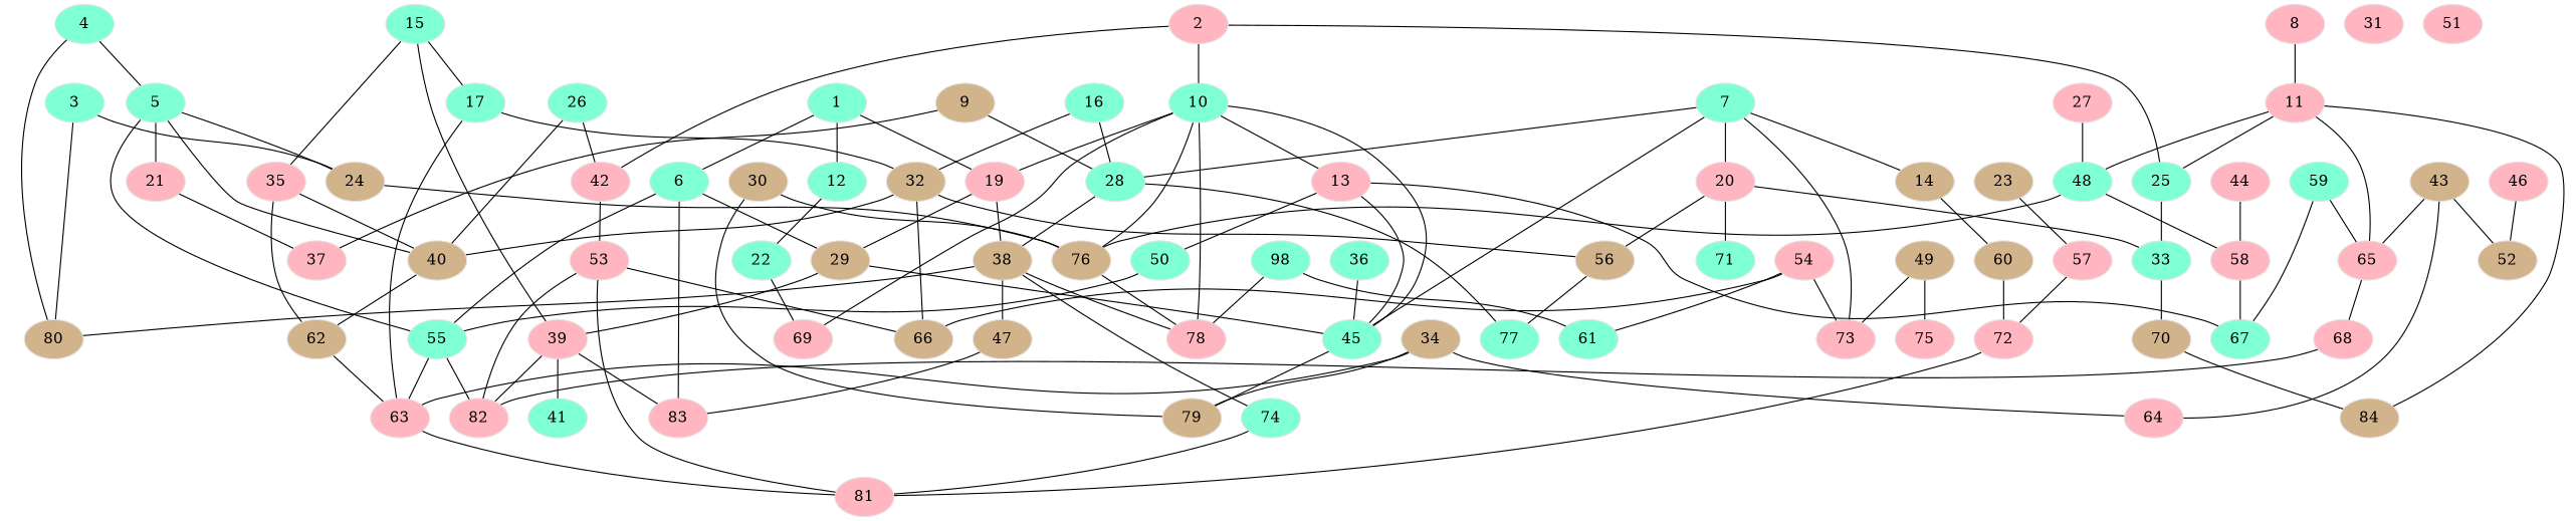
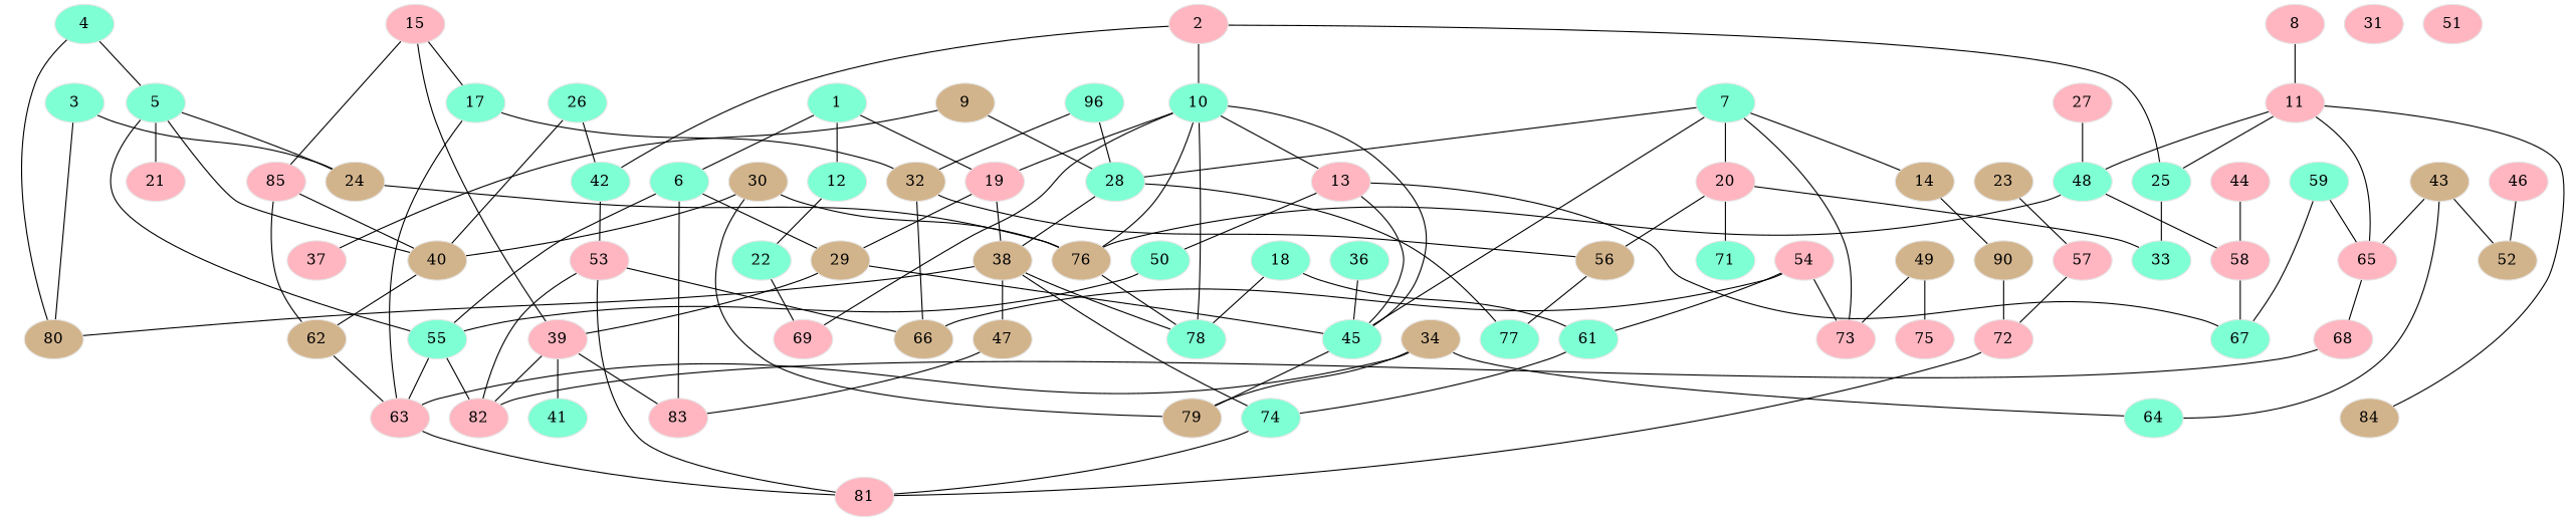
  graph {
    node [color=gray90 fillcolor=lightpink style=filled]
    1 [fillcolor=aquamarine]
    6 [fillcolor=aquamarine]
    12 [fillcolor=aquamarine]
    19
    55 [fillcolor=aquamarine]
    29 [fillcolor=tan]
    83
    22 [fillcolor=aquamarine]
    38 [fillcolor=tan]
    2
    10 [fillcolor=aquamarine]
    25 [fillcolor=aquamarine]
-   42
+   42 [fillcolor=aquamarine]
    45 [fillcolor=aquamarine]
    13
    69
-   78
+   78 [fillcolor=aquamarine]
    76 [fillcolor=tan]
    33 [fillcolor=aquamarine]
    53
    24 [fillcolor=tan]
    3 [fillcolor=aquamarine]
    80 [fillcolor=tan]
    4 [fillcolor=aquamarine]
    5 [fillcolor=aquamarine]
    21
    40 [fillcolor=tan]
    37
    62 [fillcolor=tan]
    63
    82
    39
    14 [fillcolor=tan]
    7 [fillcolor=aquamarine]
    20
    28 [fillcolor=aquamarine]
    73
-   60 [fillcolor=tan]
+   60 [fillcolor=tan label=90]
    56 [fillcolor=tan]
    71 [fillcolor=aquamarine]
    77 [fillcolor=aquamarine]
    79 [fillcolor=tan]
    8
    11
    48 [fillcolor=aquamarine]
    65
    84 [fillcolor=tan]
    9 [fillcolor=tan]
    50 [fillcolor=aquamarine]
    67 [fillcolor=aquamarine]
    58
    68
    72
-   15 [fillcolor=aquamarine]
+   15
    17 [fillcolor=aquamarine]
-   35
+   35 [label=85]
    32 [fillcolor=tan]
    41 [fillcolor=aquamarine]
-   16 [fillcolor=aquamarine]
+   16 [fillcolor=aquamarine label=96]
    66 [fillcolor=tan]
    81
-   18 [fillcolor=aquamarine label=98]
+   18 [fillcolor=aquamarine]
    61 [fillcolor=aquamarine]
    74 [fillcolor=aquamarine]
    47 [fillcolor=tan]
-   70 [fillcolor=tan]
    23 [fillcolor=tan]
    57
    26 [fillcolor=aquamarine]
    27
    30 [fillcolor=tan]
    31
    34 [fillcolor=tan]
-   64
+   64 [fillcolor=aquamarine]
    36 [fillcolor=aquamarine]
    43 [fillcolor=tan]
    52 [fillcolor=tan]
    44
    46
    49 [fillcolor=tan]
    75
    51
    54
    59 [fillcolor=aquamarine]
    1 -- 6
    1 -- 12
    1 -- 19
    6 -- 55
    6 -- 29
    6 -- 83
    12 -- 22
    19 -- 29
    19 -- 38
    55 -- 63
    55 -- 82
    29 -- 45
    29 -- 39
    22 -- 69
    38 -- 78
    38 -- 80
    38 -- 74
    38 -- 47
    2 -- 10
    2 -- 25
    2 -- 42
    10 -- 19
    10 -- 45
    10 -- 13
    10 -- 69
    10 -- 78
    10 -- 76
    25 -- 33
    42 -- 53
    45 -- 79
    13 -- 45
    13 -- 50
    13 -- 67
    76 -- 78
-   33 -- 70
    53 -- 82
    53 -- 66
    53 -- 81
    24 -- 76
    3 -- 24
    3 -- 80
    4 -- 80
    4 -- 5
    5 -- 55
    5 -- 24
    5 -- 21
    5 -- 40
-   21 -- 37
    40 -- 62
    62 -- 63
    63 -- 81
    39 -- 83
    39 -- 82
    39 -- 41
    14 -- 60
    7 -- 45
    7 -- 14
    7 -- 20
    7 -- 28
    7 -- 73
    20 -- 33
    20 -- 56
    20 -- 71
    28 -- 38
    28 -- 77
    60 -- 72
    56 -- 77
    8 -- 11
    11 -- 25
    11 -- 48
    11 -- 65
    11 -- 84
    48 -- 76
    48 -- 58
    65 -- 68
    9 -- 37
    9 -- 28
    50 -- 55
    58 -- 67
    68 -- 82
    72 -- 81
    15 -- 39
    15 -- 17
    15 -- 35
    17 -- 63
    17 -- 32
    35 -- 40
    35 -- 62
-   32 -- 40
+   30 -- 40
    32 -- 56
    32 -- 66
    16 -- 28
    16 -- 32
    18 -- 78
    18 -- 61
+   61 -- 74
    74 -- 81
    47 -- 83
-   70 -- 84
    23 -- 57
    57 -- 72
    26 -- 42
    26 -- 40
    27 -- 48
    30 -- 76
    30 -- 79
    34 -- 63
    34 -- 79
    34 -- 64
    36 -- 45
    43 -- 65
    43 -- 64
    43 -- 52
    44 -- 58
    46 -- 52
    49 -- 73
    49 -- 75
    54 -- 73
    54 -- 66
    54 -- 61
    59 -- 65
    59 -- 67
  }
